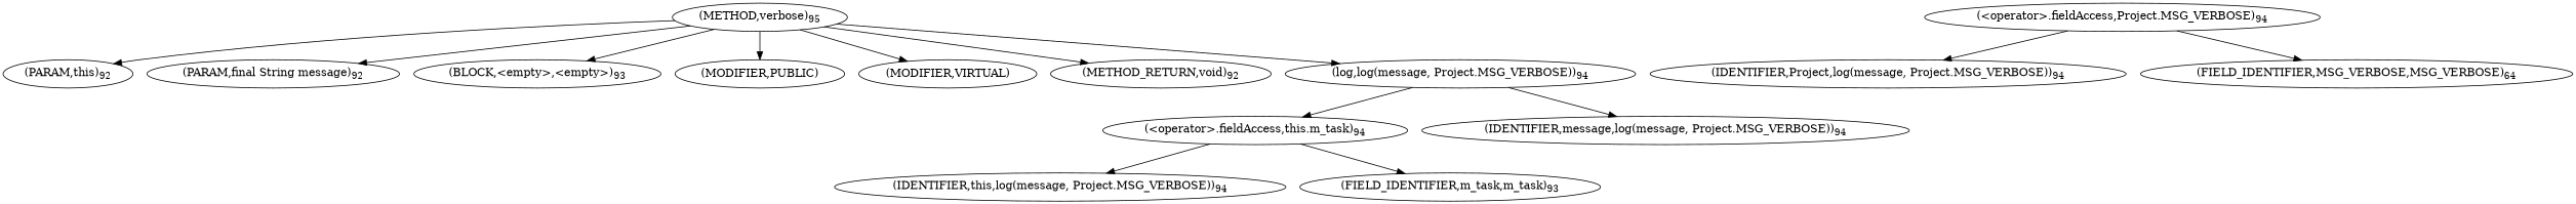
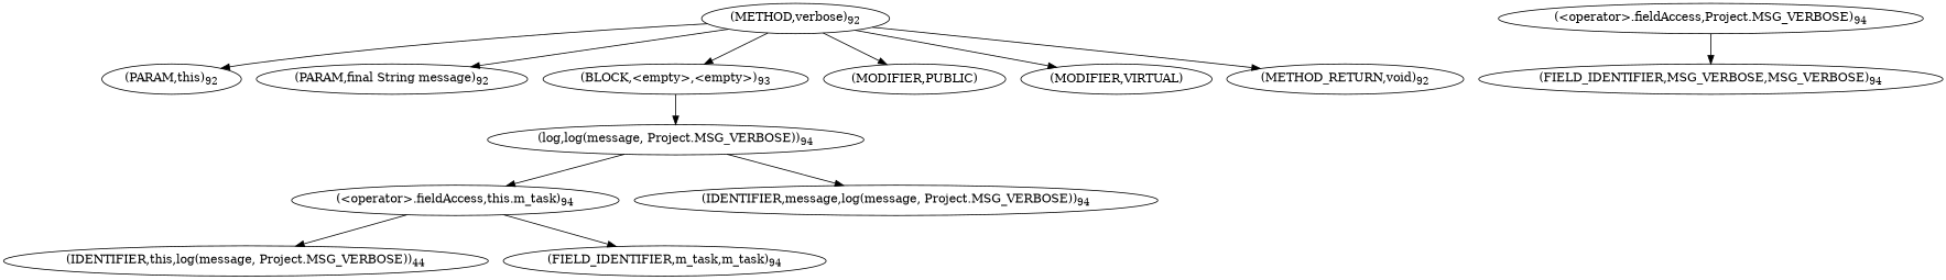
  digraph {
-   n1 [label=<(METHOD,verbose)<SUB>95</SUB>>]
+   n1 [label=<(METHOD,verbose)<SUB>92</SUB>>]
    n2 [label=<(PARAM,this)<SUB>92</SUB>>]
    n3 [label=<(PARAM,final String message)<SUB>92</SUB>>]
    n4 [label=<(BLOCK,&lt;empty&gt;,&lt;empty&gt;)<SUB>93</SUB>>]
    n5 [label=<(MODIFIER,PUBLIC)>]
    n6 [label=<(MODIFIER,VIRTUAL)>]
    n7 [label=<(METHOD_RETURN,void)<SUB>92</SUB>>]
    n8 [label=<(log,log(message, Project.MSG_VERBOSE))<SUB>94</SUB>>]
    n9 [label=<(&lt;operator&gt;.fieldAccess,this.m_task)<SUB>94</SUB>>]
    n10 [label=<(IDENTIFIER,message,log(message, Project.MSG_VERBOSE))<SUB>94</SUB>>]
-   n11 [label=<(IDENTIFIER,this,log(message, Project.MSG_VERBOSE))<SUB>94</SUB>>]
-   n12 [label=<(FIELD_IDENTIFIER,m_task,m_task)<SUB>93</SUB>>]
+   n11 [label=<(IDENTIFIER,this,log(message, Project.MSG_VERBOSE))<SUB>44</SUB>>]
+   n12 [label=<(FIELD_IDENTIFIER,m_task,m_task)<SUB>94</SUB>>]
    n13 [label=<(&lt;operator&gt;.fieldAccess,Project.MSG_VERBOSE)<SUB>94</SUB>>]
-   n14 [label=<(IDENTIFIER,Project,log(message, Project.MSG_VERBOSE))<SUB>94</SUB>>]
-   n15 [label=<(FIELD_IDENTIFIER,MSG_VERBOSE,MSG_VERBOSE)<SUB>64</SUB>>]
+   n15 [label=<(FIELD_IDENTIFIER,MSG_VERBOSE,MSG_VERBOSE)<SUB>94</SUB>>]
    n1 -> n2
    n1 -> n3
    n1 -> n4
    n1 -> n5
    n1 -> n6
    n1 -> n7
-   n1 -> n8
+   n4 -> n8
    n8 -> n9
    n8 -> n10
    n9 -> n11
    n9 -> n12
-   n13 -> n14
    n13 -> n15
  }
